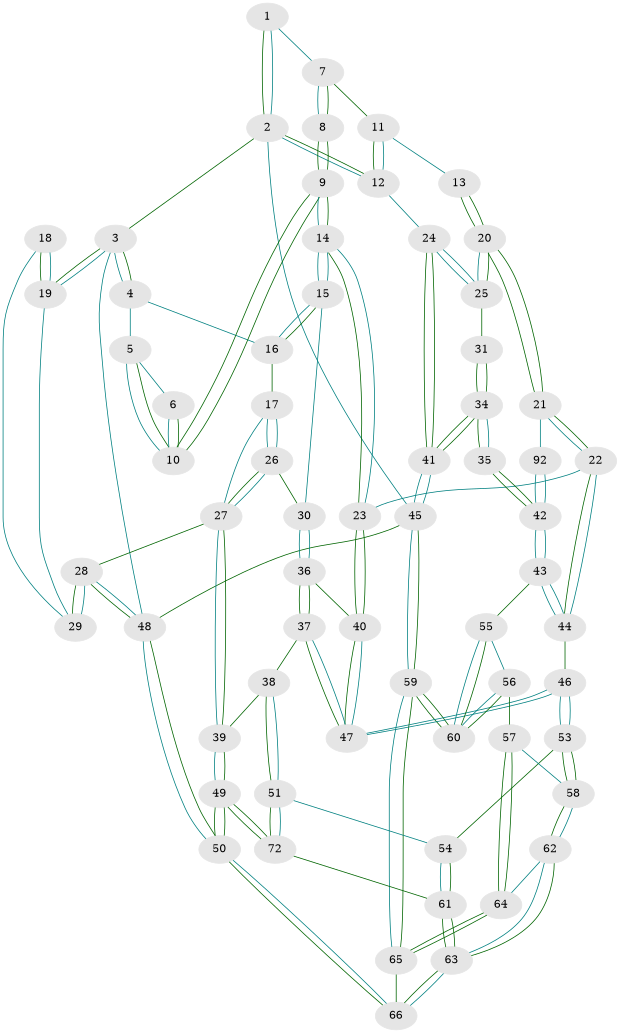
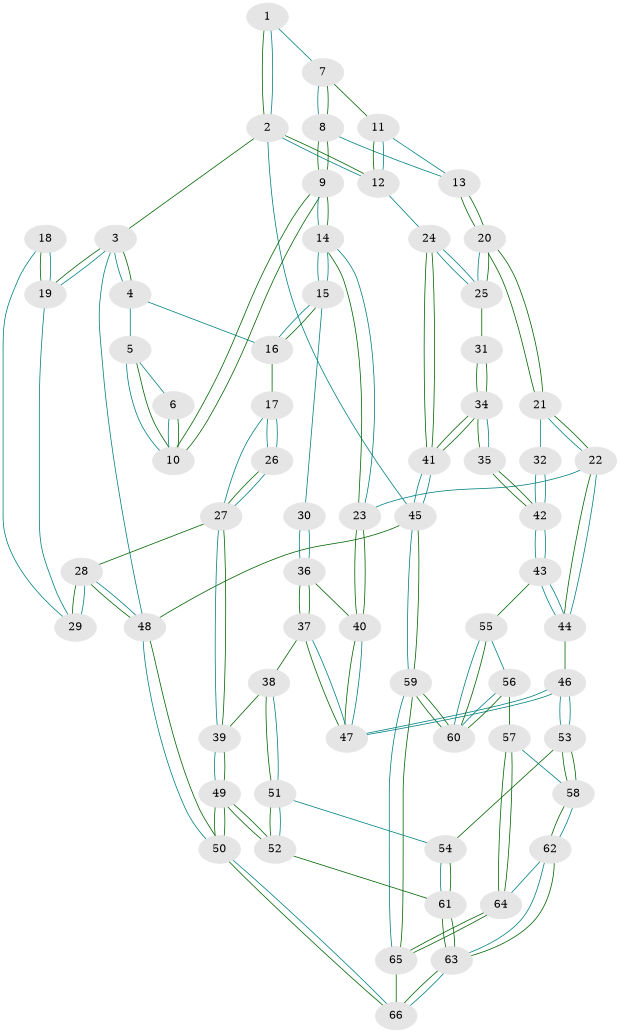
  graph {
    node [color=gray90 style=filled]
    edge [color=darkgreen]
    1
    2
    7
    3
    12
    45
    8
    11
    4
    19
    48
    24
    59
    5
    16
    29
    50
    6
    10
    17
    9
    13
    14
    20
    15
    23
    25
    41
    21
    30
    40
    36
    26
    27
    18
    22
-   32 [label=92]
+   32
    31
    44
    42
    46
    47
    34
    28
    39
    49
    37
    35
    43
    38
    51
-   52 [label=72]
+   52
    54
    55
    56
    60
    53
    65
    58
    66
    61
    63
    62
    57
    64
    1 -- 2
    1 -- 2 [color=teal]
    1 -- 7 [color=teal]
    2 -- 3
    2 -- 12 [color=teal]
    2 -- 12
    2 -- 45 [color=teal]
    7 -- 8 [color=teal]
    7 -- 8
    7 -- 11
    3 -- 4 [color=teal]
    3 -- 4
    3 -- 19
    3 -- 19 [color=teal]
    3 -- 48 [color=teal]
    12 -- 24 [color=teal]
    45 -- 48
    45 -- 59 [color=teal]
    45 -- 59
    8 -- 9
    8 -- 9
+   8 -- 13 [color=teal]
    11 -- 12
    11 -- 12 [color=teal]
    11 -- 13 [color=teal]
    4 -- 5 [color=teal]
    4 -- 16 [color=teal]
    19 -- 29 [color=teal]
    48 -- 50 [color=teal]
    48 -- 50
    24 -- 25 [color=teal]
    24 -- 25 [color=teal]
    24 -- 41
    24 -- 41
    59 -- 60
    59 -- 60
    59 -- 65 [color=teal]
    59 -- 65
    5 -- 6 [color=teal]
    5 -- 10 [color=teal]
    5 -- 10
    16 -- 17
    50 -- 66
    50 -- 66 [color=teal]
    6 -- 10 [color=teal]
    6 -- 10
    17 -- 26 [color=teal]
    17 -- 26 [color=teal]
    17 -- 27 [color=teal]
    9 -- 10
    9 -- 10
    9 -- 14 [color=teal]
    9 -- 14
    13 -- 20
    13 -- 20
    14 -- 15 [color=teal]
    14 -- 15 [color=teal]
    14 -- 23
    14 -- 23 [color=teal]
    20 -- 25 [color=teal]
    20 -- 25
    20 -- 21
    20 -- 21
    15 -- 16 [color=teal]
    15 -- 16
    15 -- 30 [color=teal]
    23 -- 40
    23 -- 40
    25 -- 31
    41 -- 45 [color=teal]
    41 -- 45 [color=teal]
    21 -- 22 [color=teal]
    21 -- 22
    21 -- 32 [color=teal]
    30 -- 36 [color=teal]
    30 -- 36 [color=teal]
    40 -- 47
    40 -- 47 [color=teal]
    36 -- 40
    36 -- 37
    36 -- 37
-   26 -- 30
    26 -- 27
    26 -- 27 [color=teal]
    27 -- 28
    27 -- 39 [color=teal]
    27 -- 39
    18 -- 19
    18 -- 19 [color=teal]
    18 -- 29 [color=teal]
    22 -- 23 [color=teal]
    22 -- 44
    22 -- 44 [color=teal]
    32 -- 42 [color=teal]
    32 -- 42 [color=teal]
    31 -- 34
    31 -- 34
    44 -- 46
    42 -- 43 [color=teal]
    42 -- 43 [color=teal]
    46 -- 47 [color=teal]
    46 -- 47 [color=teal]
    46 -- 53 [color=teal]
    46 -- 53 [color=teal]
    34 -- 41
    34 -- 41
    34 -- 35
    34 -- 35 [color=teal]
    28 -- 48
    28 -- 48 [color=teal]
    28 -- 29
    28 -- 29 [color=teal]
    39 -- 49 [color=teal]
    39 -- 49
    49 -- 50
    49 -- 50
    49 -- 52
    49 -- 52
    37 -- 47
    37 -- 47 [color=teal]
    37 -- 38
    35 -- 42
    35 -- 42
    43 -- 44 [color=teal]
    43 -- 44 [color=teal]
    43 -- 55
    38 -- 39
    38 -- 51
    38 -- 51 [color=teal]
    51 -- 52
    51 -- 52 [color=teal]
    51 -- 54 [color=teal]
    52 -- 61
    54 -- 61 [color=teal]
    54 -- 61
    55 -- 56 [color=teal]
    55 -- 60 [color=teal]
    55 -- 60
    56 -- 60 [color=teal]
    56 -- 60
    56 -- 57
    53 -- 54
    53 -- 58
    53 -- 58
    65 -- 66
    58 -- 62
    58 -- 62 [color=teal]
    61 -- 63
    61 -- 63
    63 -- 66
    63 -- 66 [color=teal]
    62 -- 63 [color=teal]
    62 -- 63
    62 -- 64 [color=teal]
    57 -- 58 [color=teal]
    57 -- 64
    57 -- 64
    64 -- 65
    64 -- 65
  }
